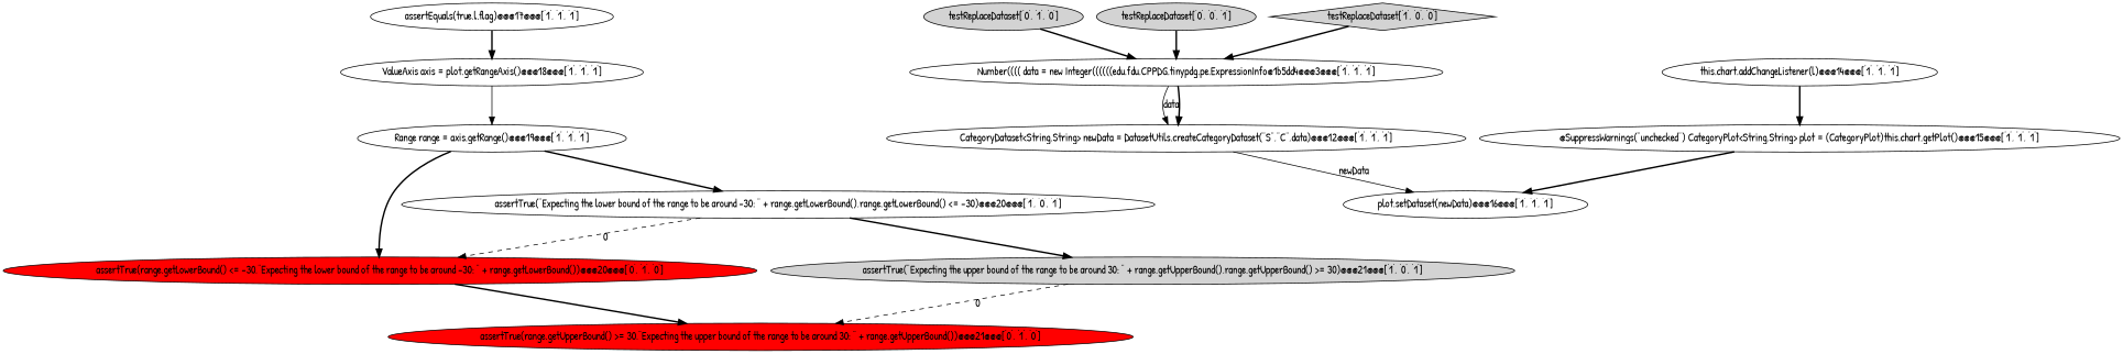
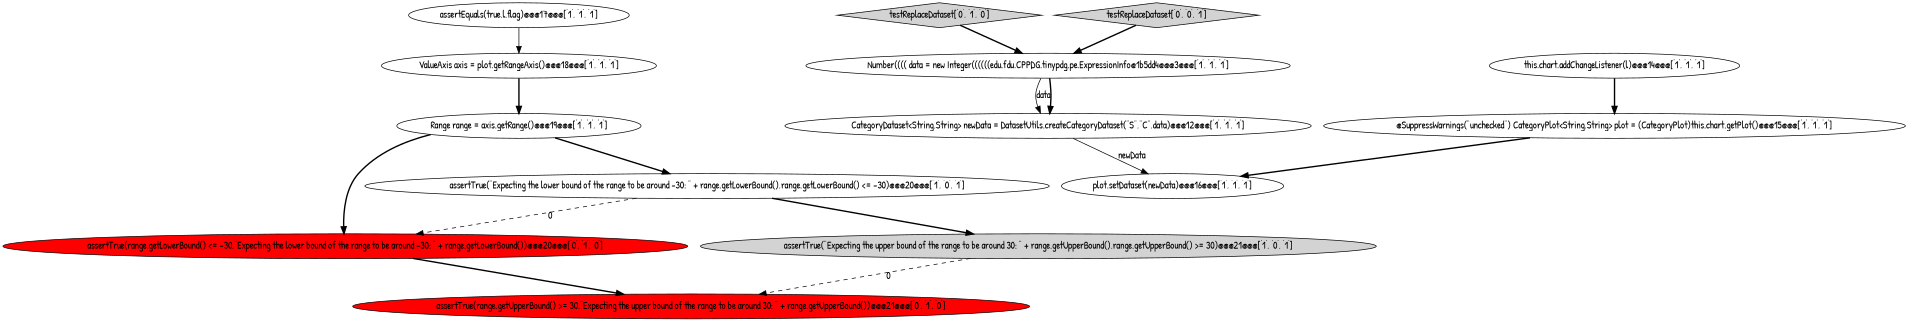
  digraph {
    fontname="Patrick Hand"
    node [fillcolor=white fontname="Patrick Hand" shape=ellipse style=filled]
    edge [fontname="Patrick Hand" style=bold]
    n1 [fillcolor=red label="assertTrue(range.getUpperBound() >= 30,\"Expecting the upper bound of the range to be around 30: \" + range.getUpperBound())@@@21@@@['0', '1', '0']"]
-   n2 [fillcolor=lightgray label="testReplaceDataset['0', '1', '0']"]
+   n2 [fillcolor=lightgray label="testReplaceDataset['0', '1', '0']" shape=diamond]
    n3 [label="Number(((( data = new Integer((((((edu.fdu.CPPDG.tinypdg.pe.ExpressionInfo@1b5dd4@@@3@@@['1', '1', '1']"]
    n4 [label="CategoryDataset<String,String> newData = DatasetUtils.createCategoryDataset(\"S\",\"C\",data)@@@12@@@['1', '1', '1']"]
    n5 [label="@SuppressWarnings(\"unchecked\") CategoryPlot<String,String> plot = (CategoryPlot)this.chart.getPlot()@@@15@@@['1', '1', '1']"]
    n6 [label="plot.setDataset(newData)@@@16@@@['1', '1', '1']"]
    n7 [label="ValueAxis axis = plot.getRangeAxis()@@@18@@@['1', '1', '1']"]
    n8 [label="Range range = axis.getRange()@@@19@@@['1', '1', '1']"]
    n9 [fillcolor=red label="assertTrue(range.getLowerBound() <= -30,\"Expecting the lower bound of the range to be around -30: \" + range.getLowerBound())@@@20@@@['0', '1', '0']"]
    n10 [label="assertTrue(\"Expecting the lower bound of the range to be around -30: \" + range.getLowerBound(),range.getLowerBound() <= -30)@@@20@@@['1', '0', '1']"]
    n11 [label="this.chart.addChangeListener(l)@@@14@@@['1', '1', '1']"]
    n12 [label="assertEquals(true,l.flag)@@@17@@@['1', '1', '1']"]
    n13 [fillcolor=lightgray label="assertTrue(\"Expecting the upper bound of the range to be around 30: \" + range.getUpperBound(),range.getUpperBound() >= 30)@@@21@@@['1', '0', '1']"]
-   n14 [fillcolor=lightgray label="testReplaceDataset['0', '0', '1']"]
-   n15 [fillcolor=lightgray label="testReplaceDataset['1', '0', '0']" shape=diamond]
+   n14 [fillcolor=lightgray label="testReplaceDataset['0', '0', '1']" shape=diamond]
    n2 -> n3
    n3 -> n4 [label=data style=solid]
    n3 -> n4
    n4 -> n6 [label=newData style=solid]
    n5 -> n6
-   n7 -> n8 [style=solid]
+   n7 -> n8
    n8 -> n9
    n8 -> n10
    n9 -> n1
    n10 -> n9 [label=0 style=dashed]
    n10 -> n13
    n11 -> n5
-   n12 -> n7
+   n12 -> n7 [style=solid]
    n13 -> n1 [label=0 style=dashed]
    n14 -> n3
-   n15 -> n3
  }
